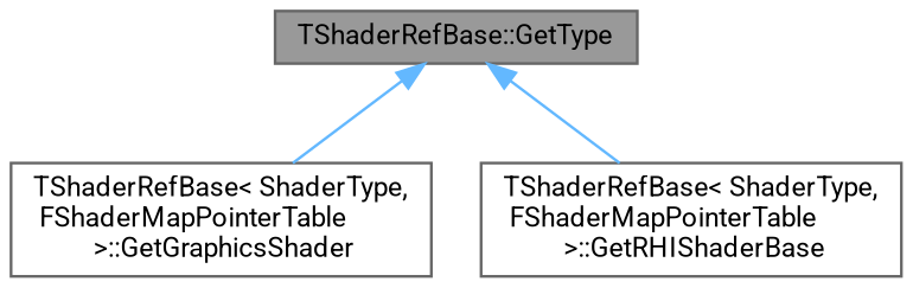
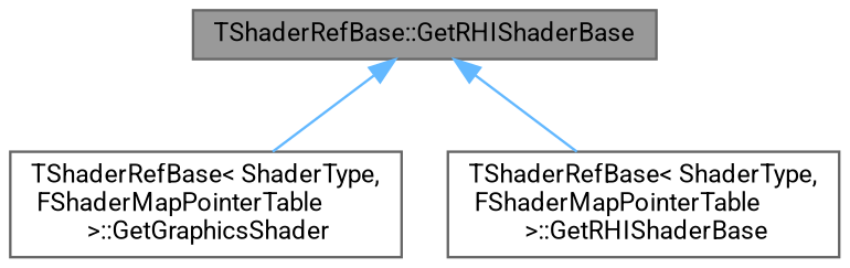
  digraph {
    rankdir=TB
    fontname=Roboto
    node [color=grey40 fillcolor=white fontname=Roboto fontsize=10 shape=box style=filled]
    edge [color=steelblue1 dir=back fontname=Roboto fontsize=10 labelfontname=Helvetica labelfontsize=10 style=solid]
-   n1 [color=gray40 fillcolor=grey60 fontcolor=black height=0.2 label="TShaderRefBase::GetType" width=0.4]
+   n1 [color=gray40 fillcolor=grey60 fontcolor=black height=0.2 label="TShaderRefBase::GetRHIShaderBase" width=0.4]
    n2 [height=0.2 label="TShaderRefBase\< ShaderType,\l FShaderMapPointerTable\l \>::GetGraphicsShader" width=0.4]
    n3 [height=0.2 label="TShaderRefBase\< ShaderType,\l FShaderMapPointerTable\l \>::GetRHIShaderBase" width=0.4]
    n1 -> n2
    n1 -> n3
  }
